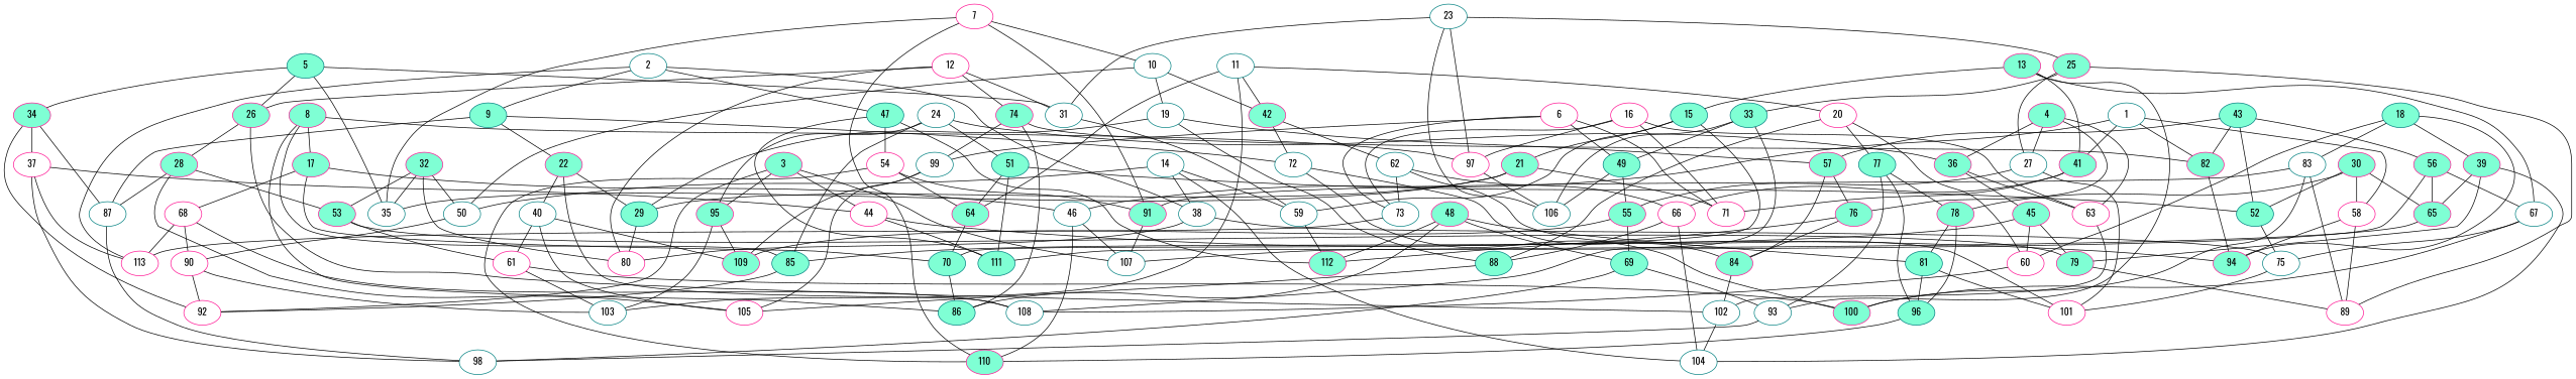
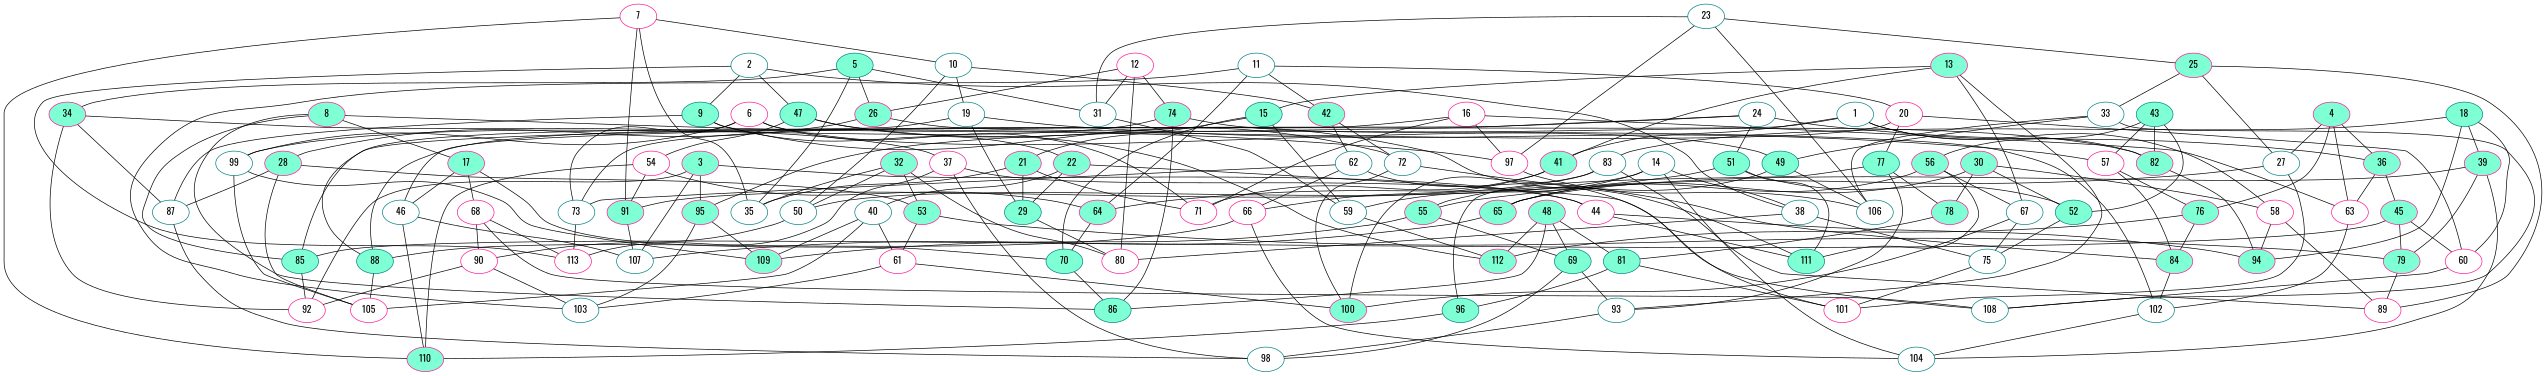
  graph {
    fontname=Oswald
    node [color=deeppink fillcolor=white fontname=Oswald style=filled]
    edge [fontname=Oswald]
    1 [color=teal]
    41 [fillcolor=aquamarine]
    46 [color=teal]
    58
    82 [fillcolor=aquamarine]
    71
    66
    107 [color=teal]
    110 [fillcolor=aquamarine]
    94 [fillcolor=aquamarine]
    89
    2 [color=teal]
    9 [color=teal fillcolor=aquamarine]
    38 [color=teal]
    47 [color=teal fillcolor=aquamarine]
    113
    22 [fillcolor=aquamarine]
    72 [color=teal]
    87 [color=teal]
    80
    75 [color=teal]
    111 [color=teal fillcolor=aquamarine]
    54
    112 [fillcolor=aquamarine]
    3 [fillcolor=aquamarine]
    44
    92
    95 [fillcolor=aquamarine]
    103 [color=teal]
    109 [fillcolor=aquamarine]
    4 [fillcolor=aquamarine]
    27 [color=teal]
    36 [fillcolor=aquamarine]
    63
    76 [fillcolor=aquamarine]
    55 [fillcolor=aquamarine]
    101
    45 [fillcolor=aquamarine]
    102 [color=teal]
    84 [fillcolor=aquamarine]
    5 [color=teal fillcolor=aquamarine]
    26 [fillcolor=aquamarine]
    31 [color=teal]
    34 [fillcolor=aquamarine]
    35 [color=teal]
    28 [fillcolor=aquamarine]
    59 [color=teal]
    37
    49 [color=teal fillcolor=aquamarine]
    6
    73 [color=teal]
    99 [color=teal]
    106 [color=teal]
    105
    7
    10 [color=teal]
    91 [fillcolor=aquamarine]
    19 [color=teal]
    42 [fillcolor=aquamarine]
    50 [color=teal]
    8 [fillcolor=aquamarine]
    17 [fillcolor=aquamarine]
    85 [color=teal fillcolor=aquamarine]
    86 [color=teal fillcolor=aquamarine]
    97
    70 [color=teal fillcolor=aquamarine]
    68
    29 [color=teal fillcolor=aquamarine]
    40 [color=teal]
    108 [color=teal]
    100 [fillcolor=aquamarine]
    98 [color=teal]
-   57 [fillcolor=aquamarine]
+   57
    88 [color=teal fillcolor=aquamarine]
    62 [color=teal]
    90
    11 [color=teal]
    20
    64 [fillcolor=aquamarine]
    60
    77 [color=teal fillcolor=aquamarine]
    12
    74 [fillcolor=aquamarine]
    13 [fillcolor=aquamarine]
    15 [color=teal fillcolor=aquamarine]
    67 [color=teal]
    93 [color=teal]
    21 [fillcolor=aquamarine]
    14 [color=teal]
    104 [color=teal]
    16
    18 [color=teal fillcolor=aquamarine]
    39 [fillcolor=aquamarine]
    83 [color=teal]
    65 [fillcolor=aquamarine]
    79 [fillcolor=aquamarine]
    78 [fillcolor=aquamarine]
    96 [color=teal fillcolor=aquamarine]
    61
    23 [color=teal]
    25 [fillcolor=aquamarine]
-   33 [color=teal fillcolor=aquamarine]
+   33 [color=teal]
    24 [color=teal]
    51 [color=teal fillcolor=aquamarine]
    52 [color=teal fillcolor=aquamarine]
    53 [fillcolor=aquamarine]
    69 [color=teal fillcolor=aquamarine]
    30 [fillcolor=aquamarine]
    81 [color=teal fillcolor=aquamarine]
    32 [fillcolor=aquamarine]
    43 [color=teal fillcolor=aquamarine]
    56 [fillcolor=aquamarine]
    48 [fillcolor=aquamarine]
    1 -- 41
    1 -- 46
    1 -- 58
    1 -- 82
    41 -- 71
    41 -- 66
    46 -- 107
    46 -- 110
    58 -- 94
    58 -- 89
    82 -- 94
    66 -- 88
    66 -- 104
    2 -- 9
    2 -- 38
    2 -- 47
    2 -- 113
    9 -- 22
    9 -- 72
    9 -- 87
    38 -- 80
    38 -- 75
    47 -- 111
    47 -- 54
    47 -- 112
    22 -- 29
    22 -- 40
    22 -- 108
    72 -- 84
    72 -- 100
    87 -- 98
    75 -- 101
    54 -- 110
    54 -- 91
    54 -- 64
    3 -- 107
    3 -- 44
    3 -- 92
    3 -- 95
    44 -- 94
    44 -- 111
    95 -- 103
    95 -- 109
    4 -- 27
    4 -- 36
    4 -- 63
    4 -- 76
    27 -- 55
    27 -- 101
    36 -- 63
    36 -- 45
    63 -- 102
    76 -- 112
    76 -- 84
    55 -- 109
    55 -- 69
    45 -- 85
    45 -- 60
    45 -- 79
    102 -- 104
    84 -- 102
    5 -- 26
    5 -- 31
    5 -- 34
    5 -- 35
    26 -- 102
    26 -- 28
    31 -- 59
    34 -- 87
    34 -- 92
    34 -- 37
    28 -- 87
    28 -- 105
    28 -- 53
    59 -- 112
    37 -- 113
    37 -- 44
    37 -- 98
    49 -- 55
    49 -- 106
    6 -- 71
    6 -- 49
    6 -- 73
    6 -- 99
    73 -- 113
    99 -- 109
    99 -- 105
    7 -- 110
    7 -- 35
    7 -- 10
    7 -- 91
    10 -- 19
    10 -- 42
    10 -- 50
    91 -- 107
    19 -- 29
    19 -- 57
    19 -- 88
    42 -- 72
    42 -- 62
    50 -- 90
    8 -- 17
    8 -- 85
    8 -- 86
    8 -- 97
    17 -- 46
    17 -- 70
    17 -- 68
    85 -- 92
    97 -- 106
    70 -- 86
    68 -- 113
    68 -- 108
    68 -- 90
    29 -- 80
    40 -- 109
    40 -- 105
    40 -- 61
    57 -- 76
    57 -- 84
    88 -- 105
    62 -- 66
    62 -- 101
    62 -- 73
    90 -- 92
    90 -- 103
    11 -- 103
    11 -- 42
    11 -- 20
    11 -- 64
    20 -- 88
    20 -- 60
    20 -- 77
    64 -- 70
    60 -- 108
    77 -- 93
    77 -- 78
    77 -- 96
    12 -- 80
    12 -- 26
    12 -- 31
    12 -- 74
    74 -- 82
    74 -- 99
    74 -- 86
    13 -- 41
    13 -- 15
    13 -- 67
    13 -- 93
    15 -- 59
    15 -- 70
    15 -- 21
    67 -- 75
    67 -- 100
    93 -- 98
    21 -- 71
    21 -- 35
    21 -- 29
    14 -- 38
    14 -- 59
    14 -- 50
    14 -- 104
    16 -- 71
    16 -- 63
    16 -- 73
    16 -- 97
    18 -- 94
    18 -- 60
    18 -- 39
    18 -- 83
    39 -- 104
    39 -- 65
    39 -- 79
    83 -- 89
    83 -- 91
    83 -- 100
    65 -- 107
    79 -- 89
-   78 -- 96
    78 -- 81
    96 -- 110
    61 -- 103
    61 -- 100
    23 -- 31
    23 -- 106
    23 -- 97
    23 -- 25
    25 -- 89
    25 -- 27
    25 -- 33
    33 -- 49
    33 -- 106
    33 -- 108
    24 -- 95
    24 -- 36
    24 -- 85
    24 -- 51
    51 -- 111
    51 -- 64
    51 -- 52
    52 -- 75
    53 -- 79
    53 -- 61
    69 -- 98
    69 -- 93
    30 -- 58
    30 -- 65
    30 -- 78
    30 -- 52
    81 -- 101
    81 -- 96
    32 -- 80
    32 -- 35
    32 -- 50
    32 -- 53
    43 -- 82
    43 -- 57
    43 -- 52
    43 -- 56
    56 -- 111
    56 -- 67
    56 -- 65
    48 -- 112
    48 -- 86
    48 -- 69
    48 -- 81
  }
